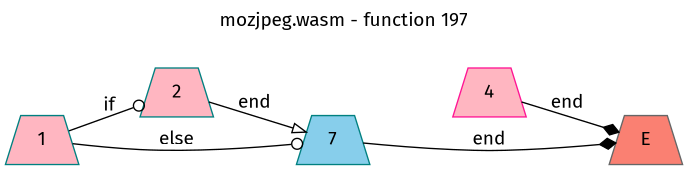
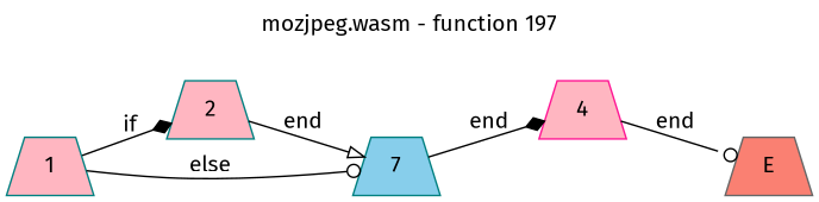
  digraph {
    fontname="Fira Sans"
    label="mozjpeg.wasm - function 197"
    labelfontcolor=black
    labelfontname=Helvetica
    labelfontsize=16
    labelloc=t
    rankdir=LR
    node [color=teal fillcolor=lightpink fontname="Fira Sans" shape=trapezium style=filled]
    edge [arrowhead=odot fontname="Fira Sans"]
    1
    2
    n3 [fillcolor=skyblue label=7]
    4 [color=deeppink]
    E [color=gray40 fillcolor=salmon]
-   1 -> 2 [label=if]
+   1 -> 2 [arrowhead=diamond label=if]
    1 -> n3 [label=else]
    2 -> n3 [arrowhead=onormal label=end]
-   n3 -> E [arrowhead=diamond label=end]
-   4 -> E [arrowhead=diamond label=end]
+   n3 -> 4 [arrowhead=diamond label=end]
+   4 -> E [label=end]
  }
